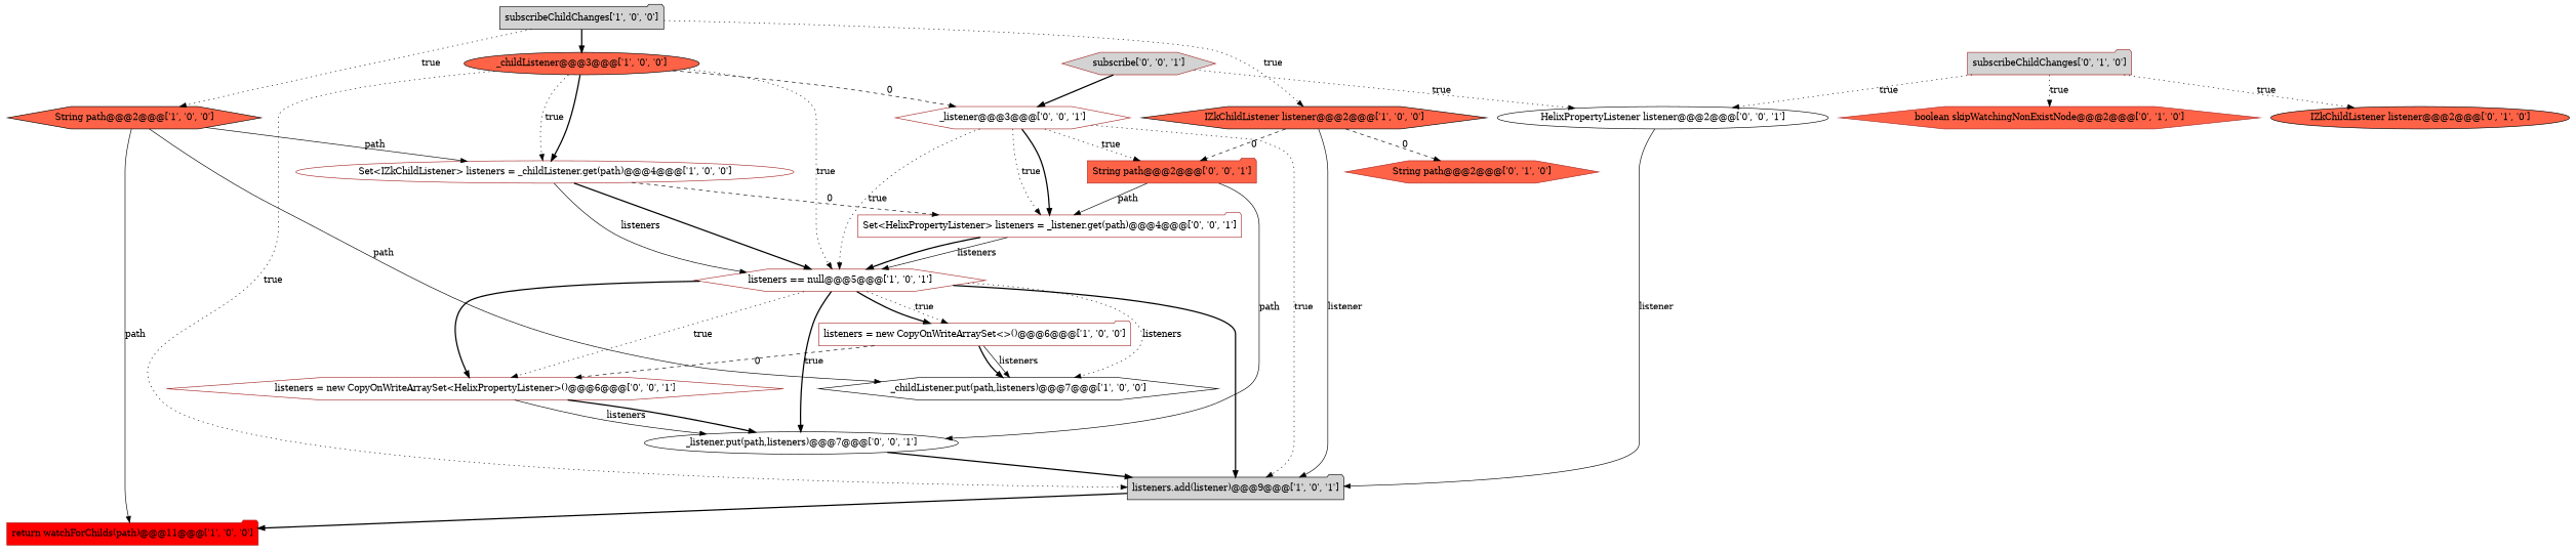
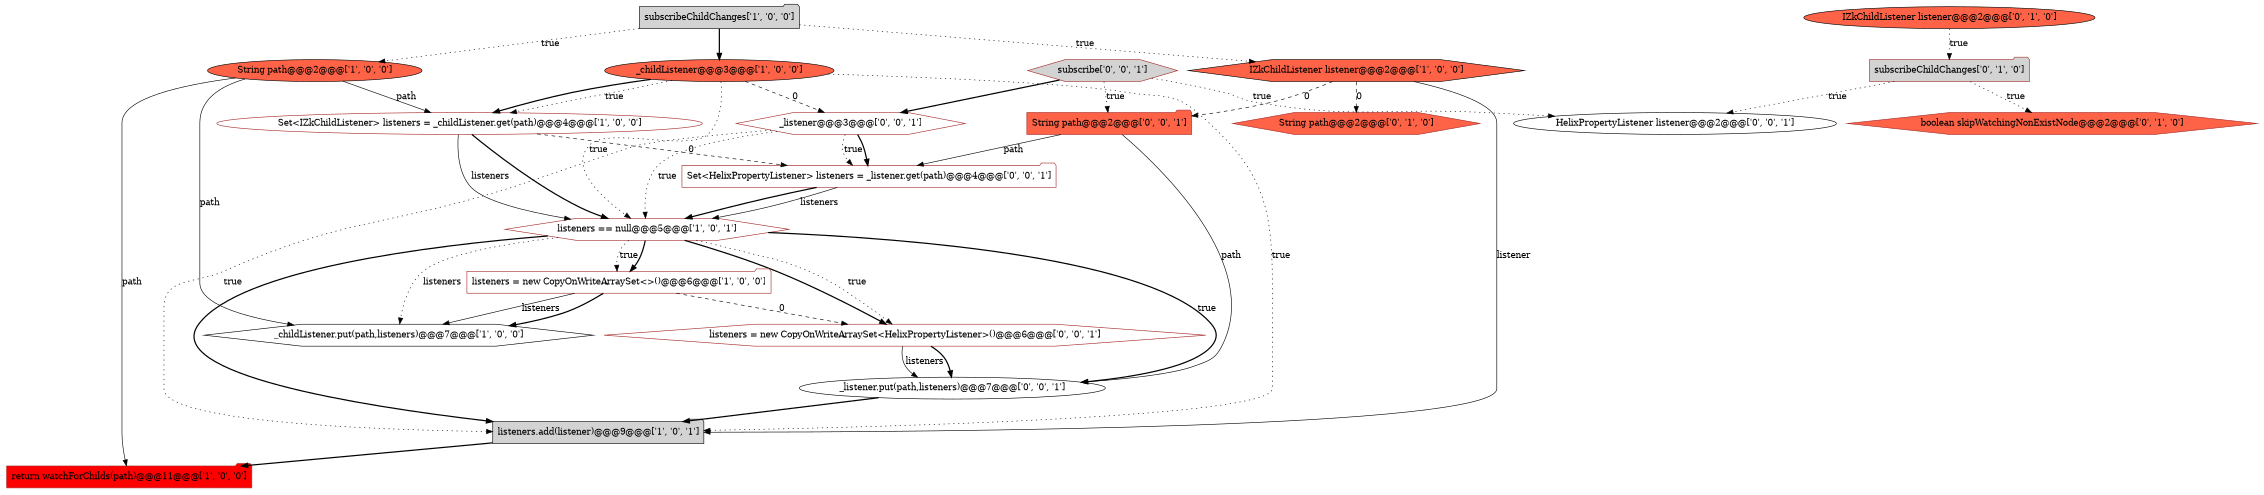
  digraph {
    node [color=brown fillcolor=white shape=hexagon style=filled]
    edge [style=dotted]
    n1 [label="Set<IZkChildListener> listeners = _childListener.get(path)@@@4@@@['1', '0', '0']" shape=ellipse]
    n2 [label="listeners == null@@@5@@@['1', '0', '1']"]
    n3 [label="Set<HelixPropertyListener> listeners = _listener.get(path)@@@4@@@['0', '0', '1']" shape=folder]
    n4 [color=black label="_listener.put(path,listeners)@@@7@@@['0', '0', '1']" shape=ellipse]
    n5 [color=black label="_childListener.put(path,listeners)@@@7@@@['1', '0', '0']"]
    n6 [color=black fillcolor=lightgray label="listeners.add(listener)@@@9@@@['1', '0', '1']" shape=folder]
    n7 [label="listeners = new CopyOnWriteArraySet<HelixPropertyListener>()@@@6@@@['0', '0', '1']"]
    n8 [label="listeners = new CopyOnWriteArraySet<>()@@@6@@@['1', '0', '0']" shape=folder]
    n9 [fillcolor=tomato label="String path@@@2@@@['0', '1', '0']"]
    n10 [fillcolor=red label="return watchForChilds(path)@@@11@@@['1', '0', '0']" shape=folder]
    n11 [color=black fillcolor=tomato label="IZkChildListener listener@@@2@@@['1', '0', '0']"]
    n12 [fillcolor=tomato label="String path@@@2@@@['0', '0', '1']" shape=folder]
    n13 [fillcolor=tomato label="boolean skipWatchingNonExistNode@@@2@@@['0', '1', '0']"]
    n14 [label="_listener@@@3@@@['0', '0', '1']"]
-   n15 [color=black fillcolor=tomato label="String path@@@2@@@['1', '0', '0']"]
+   n15 [color=black fillcolor=tomato label="String path@@@2@@@['1', '0', '0']" shape=ellipse]
    n16 [color=black label="HelixPropertyListener listener@@@2@@@['0', '0', '1']" shape=ellipse]
    n17 [color=black fillcolor=tomato label="IZkChildListener listener@@@2@@@['0', '1', '0']" shape=ellipse]
    n18 [color=black fillcolor=tomato label="_childListener@@@3@@@['1', '0', '0']" shape=ellipse]
    n19 [fillcolor=lightgray label="subscribe['0', '0', '1']"]
    n20 [fillcolor=lightgray label="subscribeChildChanges['0', '1', '0']" shape=folder]
    n21 [color=black fillcolor=lightgray label="subscribeChildChanges['1', '0', '0']" shape=folder]
    n1 -> n2 [style=bold]
    n1 -> n2 [label=listeners style=solid]
    n1 -> n3 [label=0 style=dashed]
    n2 -> n4 [label=true style=bold]
    n2 -> n5 [label=listeners]
    n2 -> n6 [style=bold]
    n2 -> n7 [style=bold]
    n2 -> n7 [label=true]
    n2 -> n8 [label=true]
    n2 -> n8 [style=bold]
    n3 -> n2 [label=listeners style=solid]
    n3 -> n2 [style=bold]
    n4 -> n6 [style=bold]
    n6 -> n10 [style=bold]
    n7 -> n4 [label=listeners style=solid]
    n7 -> n4 [style=bold]
    n8 -> n5 [label=listeners style=solid]
    n8 -> n5 [style=bold]
    n8 -> n7 [label=0 style=dashed]
    n11 -> n6 [label=listener style=solid]
    n11 -> n9 [label=0 style=dashed]
    n11 -> n12 [label=0 style=dashed]
    n12 -> n3 [label=path style=solid]
    n12 -> n4 [label=path style=solid]
    n14 -> n2 [label=true]
    n14 -> n3 [label=true]
    n14 -> n3 [style=bold]
    n14 -> n6 [label=true]
    n15 -> n1 [label=path style=solid]
    n15 -> n5 [label=path style=solid]
    n15 -> n10 [label=path style=solid]
-   n16 -> n6 [label=listener style=solid]
    n18 -> n1 [style=bold]
    n18 -> n1 [label=true]
    n18 -> n2 [label=true]
    n18 -> n6 [label=true]
    n18 -> n14 [label=0 style=dashed]
-   n14 -> n12 [label=true]
+   n19 -> n12 [label=true]
    n19 -> n14 [style=bold]
    n19 -> n16 [label=true]
    n20 -> n13 [label=true]
    n20 -> n16 [label=true]
-   n20 -> n17 [label=true]
+   n17 -> n20 [label=true]
    n21 -> n11 [label=true]
    n21 -> n15 [label=true]
    n21 -> n18 [style=bold]
  }
